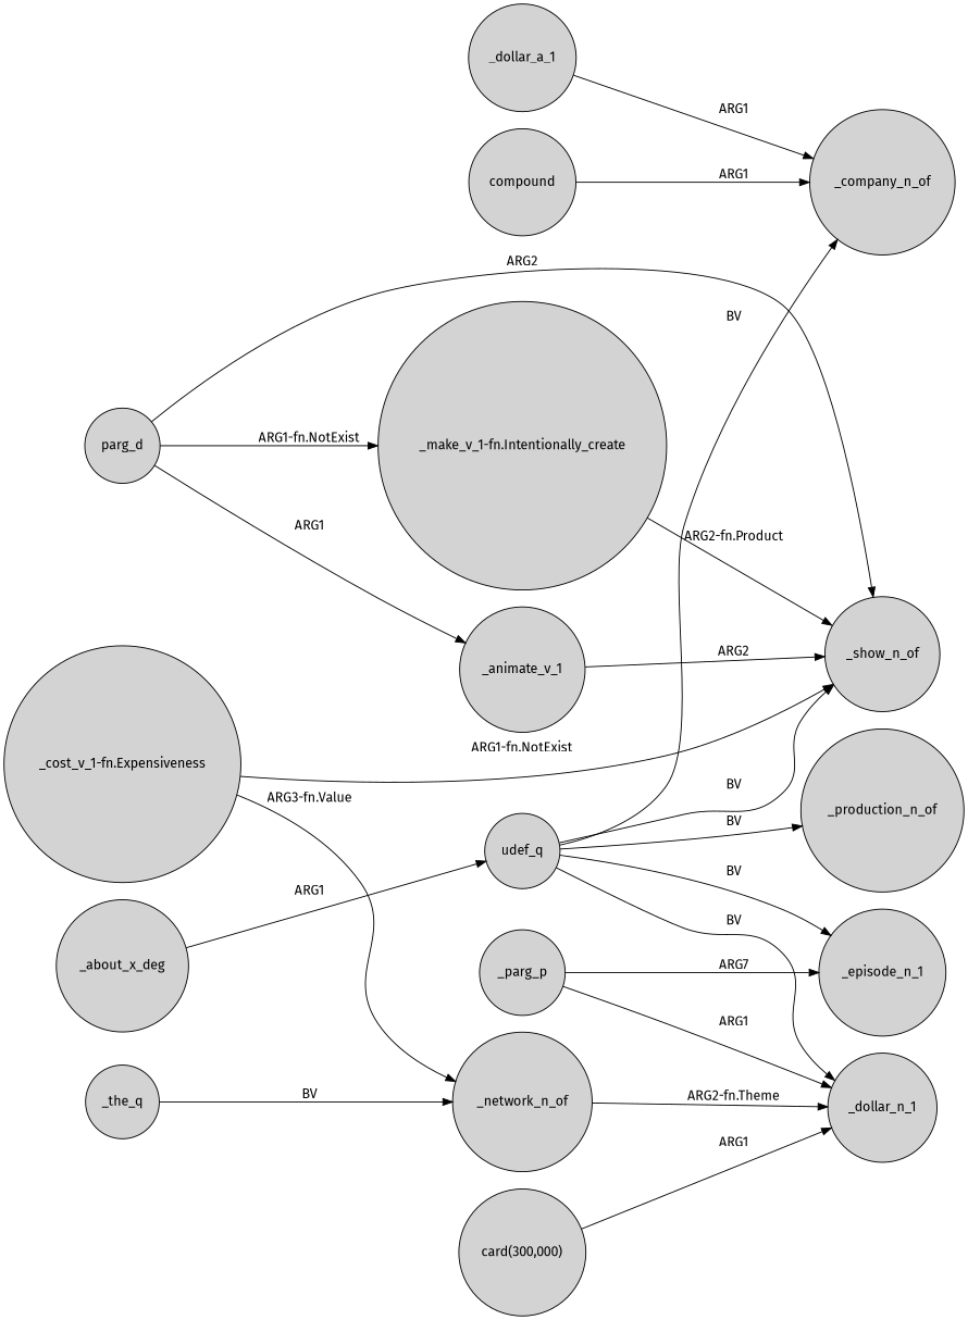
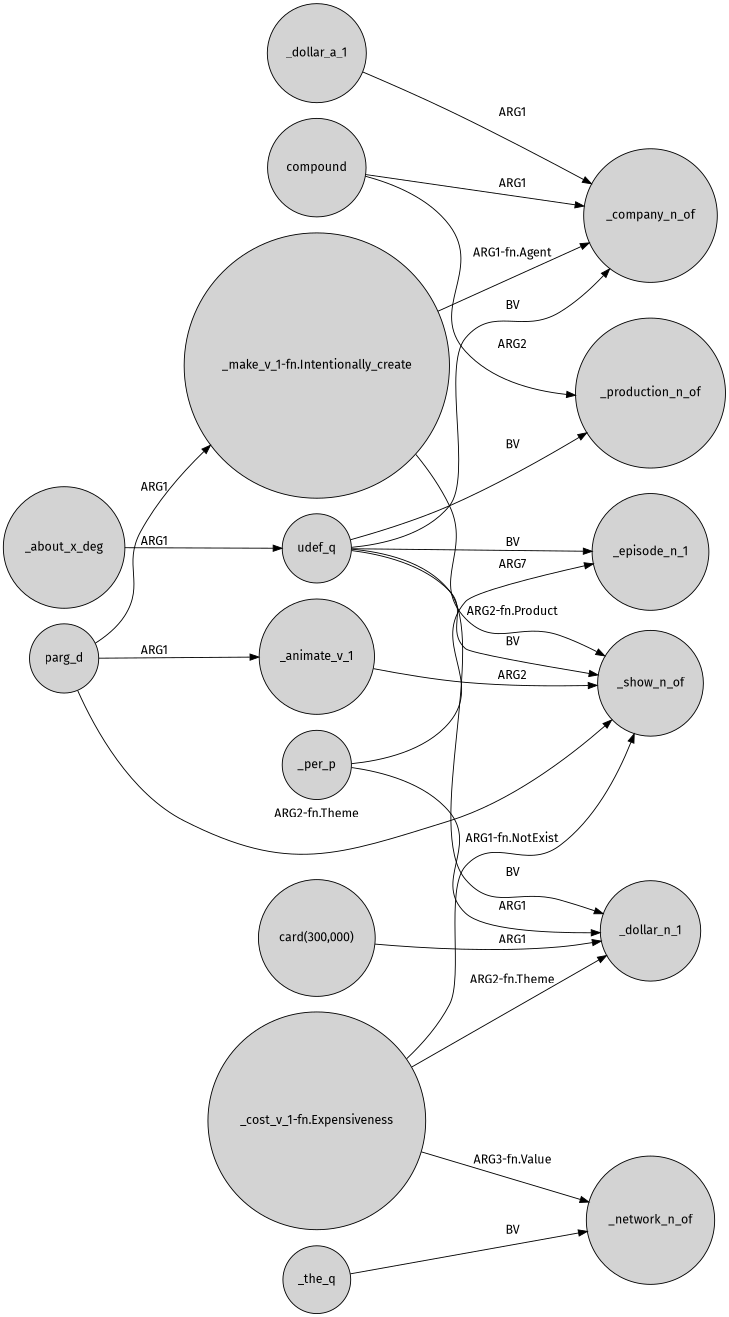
  digraph {
    fontname="Fira Sans"
    rankdir=LR
    node [fontname="Fira Sans" shape=circle style=filled]
    edge [fontname="Fira Sans"]
    udef_q
    _production_n_of
    _company_n_of
    _show_n_of
    _dollar_n_1
    _episode_n_1
    "_make_v_1-fn.Intentionally_create"
    n8 [label=_dollar_a_1]
    compound
    parg_d
    _animate_v_1
    _about_x_deg
    "_cost_v_1-fn.Expensiveness"
    _network_n_of
    _the_q
-   _per_p [label=_parg_p]
+   _per_p
    "card(300,000)"
    udef_q -> _production_n_of [label=BV]
    udef_q -> _company_n_of [label=BV]
    udef_q -> _show_n_of [label=BV]
    udef_q -> _dollar_n_1 [label=BV]
    udef_q -> _episode_n_1 [label=BV]
+   "_make_v_1-fn.Intentionally_create" -> _company_n_of [label="ARG1-fn.Agent"]
    "_make_v_1-fn.Intentionally_create" -> _show_n_of [label="ARG2-fn.Product"]
    n8 -> _company_n_of [label=ARG1]
+   compound -> _production_n_of [label=ARG2]
    compound -> _company_n_of [label=ARG1]
-   parg_d -> _show_n_of [label=ARG2]
-   parg_d -> "_make_v_1-fn.Intentionally_create" [label="ARG1-fn.NotExist"]
+   parg_d -> _show_n_of [label="ARG2-fn.Theme"]
+   parg_d -> "_make_v_1-fn.Intentionally_create" [label=ARG1]
    parg_d -> _animate_v_1 [label=ARG1]
    _animate_v_1 -> _show_n_of [label=ARG2]
    _about_x_deg -> udef_q [label=ARG1]
    "_cost_v_1-fn.Expensiveness" -> _show_n_of [label="ARG1-fn.NotExist"]
-   _network_n_of -> _dollar_n_1 [label="ARG2-fn.Theme"]
+   "_cost_v_1-fn.Expensiveness" -> _dollar_n_1 [label="ARG2-fn.Theme"]
    "_cost_v_1-fn.Expensiveness" -> _network_n_of [label="ARG3-fn.Value"]
    _the_q -> _network_n_of [label=BV]
    _per_p -> _dollar_n_1 [label=ARG1]
    _per_p -> _episode_n_1 [label=ARG7]
    "card(300,000)" -> _dollar_n_1 [label=ARG1]
  }
